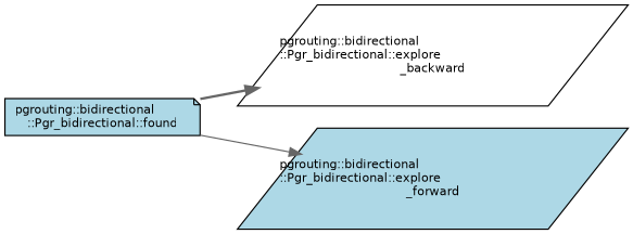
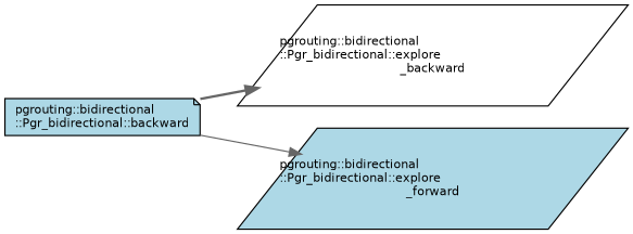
  digraph {
    rankdir=LR
    node [color=black fillcolor=lightblue fontname=Helvetica fontsize=10 shape=parallelogram style=filled]
    edge [color=gray40 fontname=Helvetica fontsize=10 labelfontname=Helvetica labelfontsize=10]
-   n1 [fontcolor=black height=0.2 label="pgrouting::bidirectional\l::Pgr_bidirectional::found" shape=note width=0.4]
+   n1 [fontcolor=black height=0.2 label="pgrouting::bidirectional\l::Pgr_bidirectional::backward" shape=note width=0.4]
    n2 [fillcolor=white height=0.2 label="pgrouting::bidirectional\l::Pgr_bidirectional::explore\l_backward" width=0.4]
    n3 [height=0.2 label="pgrouting::bidirectional\l::Pgr_bidirectional::explore\l_forward" width=0.4]
    n1 -> n2 [style=bold]
    n1 -> n3 [style=solid]
  }
